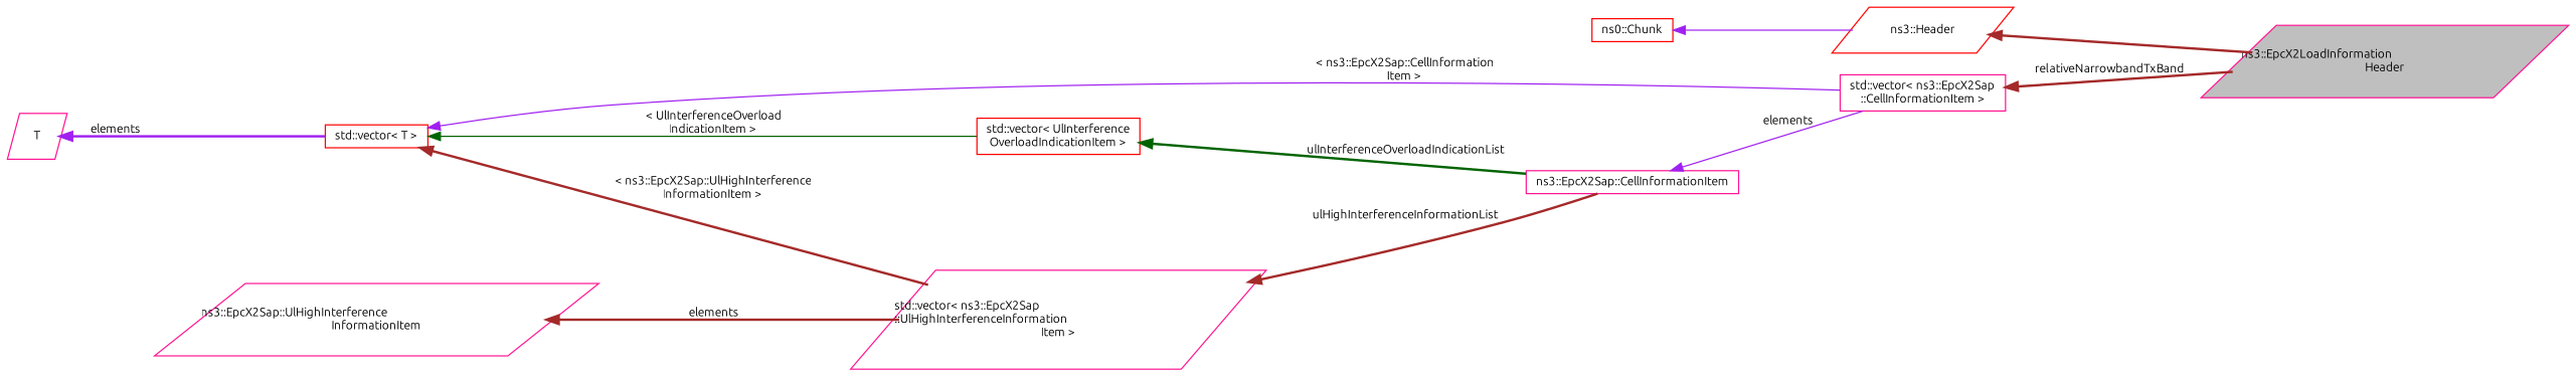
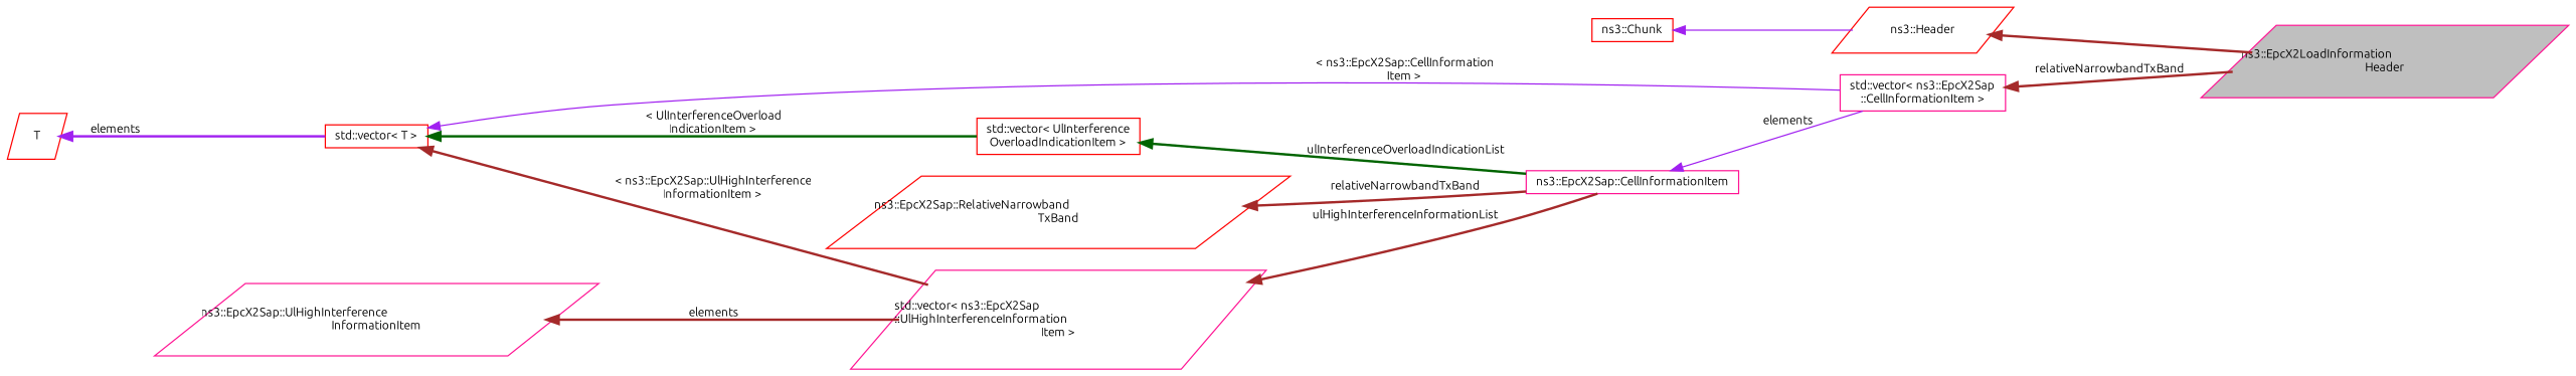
  digraph {
    fontname=Ubuntu
    rankdir=LR
    node [color=red fillcolor=white fontname=Ubuntu fontsize=10 shape=parallelogram style=filled]
    edge [color=brown dir=back fontname=Ubuntu fontsize=10 labelfontname=Helvetica labelfontsize=10 style=bold]
    n1 [color=deeppink fillcolor=grey75 fontcolor=black height=0.2 label="ns3::EpcX2LoadInformation\lHeader" width=0.4]
    n2 [height=0.2 label="ns3::Header" width=0.4]
-   n3 [height=0.2 label="ns0::Chunk" shape=box width=0.4]
+   n3 [height=0.2 label="ns3::Chunk" shape=box width=0.4]
    n4 [color=deeppink height=0.2 label="std::vector\< ns3::EpcX2Sap\l::CellInformationItem \>" shape=box width=0.4]
    n5 [color=deeppink height=0.2 label="ns3::EpcX2Sap::CellInformationItem" shape=box width=0.4]
    n6 [height=0.2 label="std::vector\< UlInterference\lOverloadIndicationItem \>" shape=box width=0.4]
    n7 [height=0.2 label="std::vector\< T \>" shape=box width=0.4]
    n8 [color=deeppink height=0.2 label="std::vector\< ns3::EpcX2Sap\l::UlHighInterferenceInformation\lItem \>" width=0.4]
-   n9 [color=deeppink height=0.2 label=T width=0.4]
+   n9 [height=0.2 label=T width=0.4]
    n10 [color=deeppink height=0.2 label="ns3::EpcX2Sap::UlHighInterference\lInformationItem" width=0.4]
+   n11 [height=0.2 label="ns3::EpcX2Sap::RelativeNarrowband\lTxBand" width=0.4]
    n2 -> n1
    n3 -> n2 [color=purple style=solid]
    n4 -> n1 [label=" relativeNarrowbandTxBand"]
    n5 -> n4 [color=purple label=" elements" style=solid]
    n6 -> n5 [color=darkgreen label=" ulInterferenceOverloadIndicationList"]
    n7 -> n4 [color=purple label=" \< ns3::EpcX2Sap::CellInformation\lItem \>" style=solid]
-   n7 -> n6 [color=darkgreen label=" \< UlInterferenceOverload\lIndicationItem \>" style=solid]
+   n7 -> n6 [color=darkgreen label=" \< UlInterferenceOverload\lIndicationItem \>"]
    n7 -> n8 [label=" \< ns3::EpcX2Sap::UlHighInterference\lInformationItem \>"]
    n8 -> n5 [label=" ulHighInterferenceInformationList"]
    n9 -> n7 [color=purple label=" elements"]
    n10 -> n8 [label=" elements"]
+   n11 -> n5 [label=" relativeNarrowbandTxBand"]
  }
